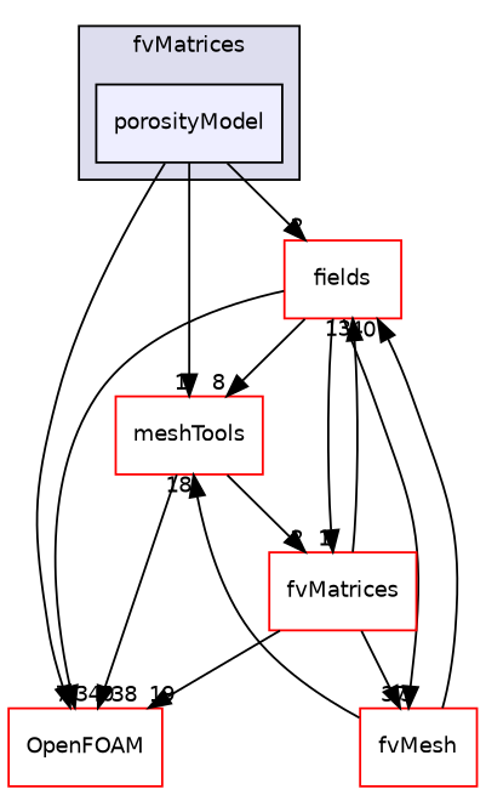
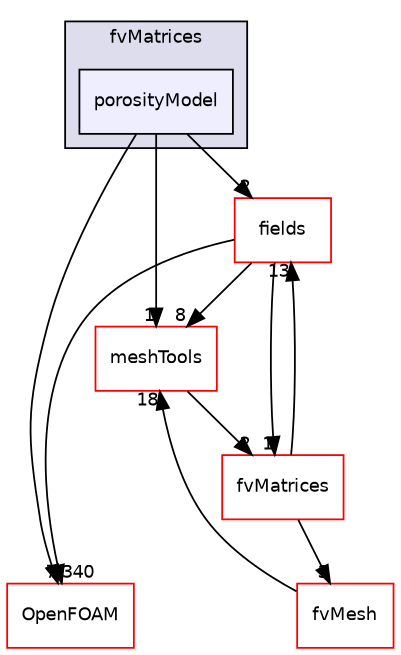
  digraph {
    compound=true
    node [fontname=Helvetica fontsize=10 shape=box color=red]
    edge [headlabel=2 labeldistance=1.5 labelfontname=Helvetica labelfontsize=10]
    n1 [fillcolor="#eeeeff" label=porosityModel pencolor=black style=filled color=""]
    n2 [label=fields]
    n3 [label=meshTools]
    n4 [label=OpenFOAM]
    n5 [label=fvMesh]
    n6 [label=fvMatrices]
    subgraph cluster_1 {
      bgcolor="#ddddee"
      fontname=Helvetica
      fontsize=10
      label=fvMatrices
      pencolor=black
      n1
    }
    n1 -> n2
    n1 -> n3 [headlabel=1]
    n1 -> n4 [headlabel=7]
    n2 -> n3 [headlabel=8]
    n2 -> n4 [headlabel=340]
-   n2 -> n5 [headlabel=37]
    n2 -> n6 [headlabel=1]
-   n3 -> n4 [headlabel=738]
    n3 -> n6
-   n5 -> n2 [headlabel=40]
    n5 -> n3 [headlabel=18]
    n6 -> n2 [headlabel=13]
-   n6 -> n4 [headlabel=19]
    n6 -> n5 [headlabel=3]
  }
